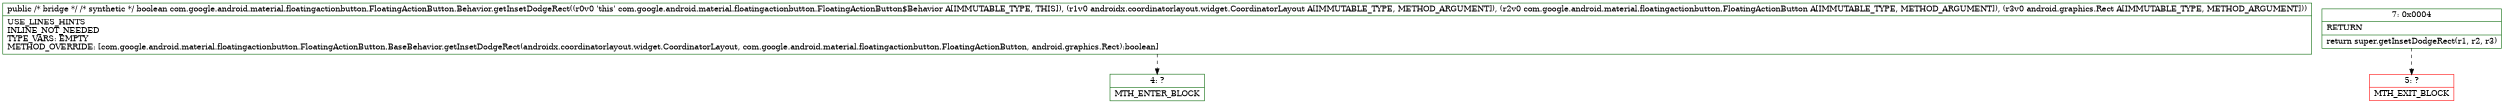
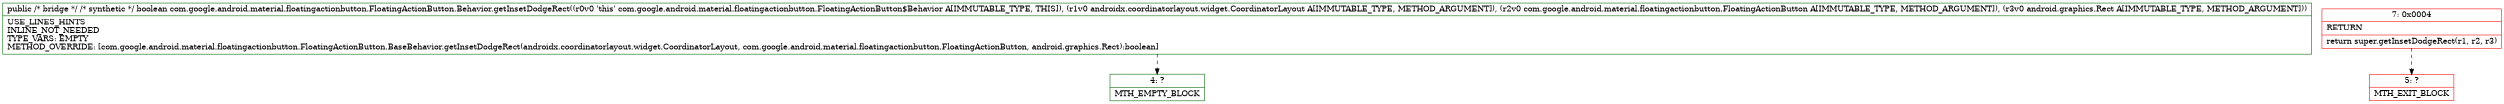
  digraph {
    node [color=darkgreen shape=record]
    edge [style=dashed]
-   n1 [label="{4\:\ ?|MTH_ENTER_BLOCK\l}"]
-   n2 [label="{7\:\ 0x0004|RETURN\l|return super.getInsetDodgeRect(r1, r2, r3)\l}"]
+   n1 [label="{4\:\ ?|MTH_EMPTY_BLOCK\l}"]
+   n2 [color=red label="{7\:\ 0x0004|RETURN\l|return super.getInsetDodgeRect(r1, r2, r3)\l}"]
    n3 [color=red label="{5\:\ ?|MTH_EXIT_BLOCK\l}"]
    n4 [label="{public \/* bridge *\/ \/* synthetic *\/ boolean com.google.android.material.floatingactionbutton.FloatingActionButton.Behavior.getInsetDodgeRect((r0v0 'this' com.google.android.material.floatingactionbutton.FloatingActionButton$Behavior A[IMMUTABLE_TYPE, THIS]), (r1v0 androidx.coordinatorlayout.widget.CoordinatorLayout A[IMMUTABLE_TYPE, METHOD_ARGUMENT]), (r2v0 com.google.android.material.floatingactionbutton.FloatingActionButton A[IMMUTABLE_TYPE, METHOD_ARGUMENT]), (r3v0 android.graphics.Rect A[IMMUTABLE_TYPE, METHOD_ARGUMENT]))  | USE_LINES_HINTS\lINLINE_NOT_NEEDED\lTYPE_VARS: EMPTY\lMETHOD_OVERRIDE: [com.google.android.material.floatingactionbutton.FloatingActionButton.BaseBehavior.getInsetDodgeRect(androidx.coordinatorlayout.widget.CoordinatorLayout, com.google.android.material.floatingactionbutton.FloatingActionButton, android.graphics.Rect):boolean]\l}"]
    n2 -> n3
    n4 -> n1
  }
